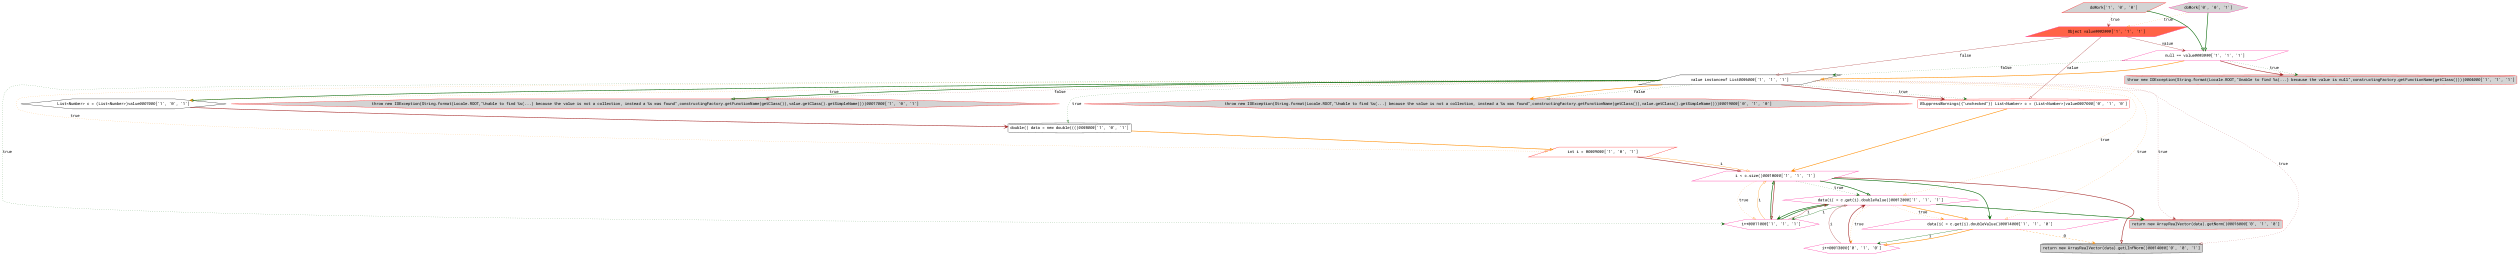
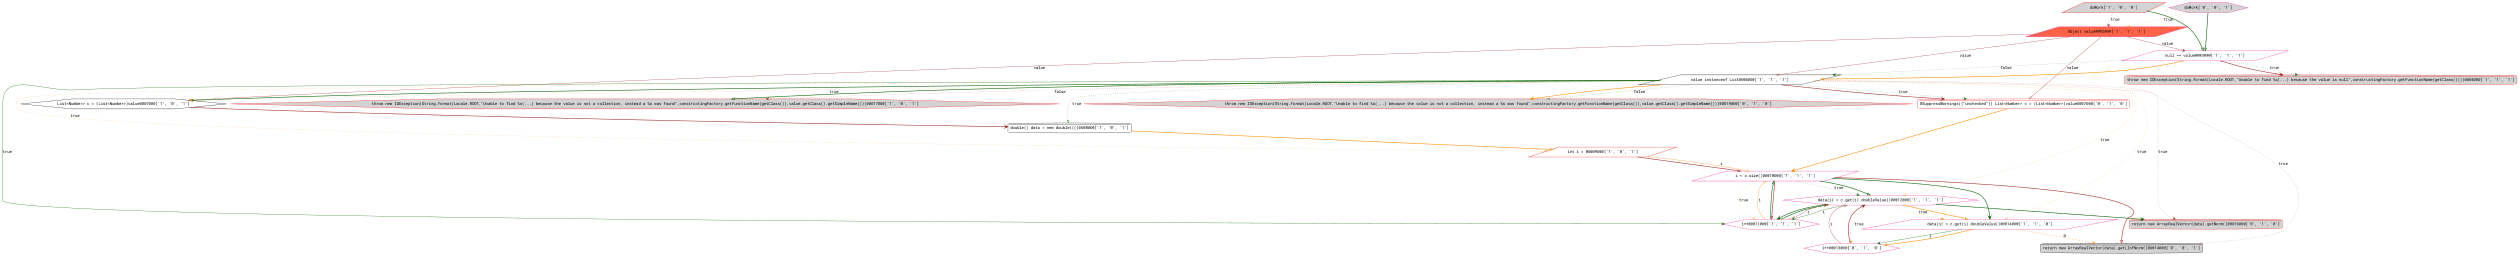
  digraph {
    fontname="Roboto Mono"
    node [color=deeppink fillcolor=white fontname="Roboto Mono" shape=parallelogram style=filled]
    edge [arrowhead=onormal color=darkgreen fontname="Roboto Mono" style=bold]
    n1 [color=red label="int i = 0@@@9@@@['1', '0', '1']"]
    n2 [label="i < c.size()@@@10@@@['1', '1', '1']"]
    n3 [label="data(i( = c.get(i).doubleValue()@@@12@@@['1', '1', '1']" shape=hexagon]
    n4 [label="i++@@@11@@@['1', '1', '1']" shape=hexagon]
    n5 [label="data(i( = c.get(i).doubleValue()@@@14@@@['1', '1', '0']"]
    n6 [color=black fillcolor=lightgray label="return new ArrayRealVector(data).getLInfNorm()@@@14@@@['0', '0', '1']" shape=cylinder]
    n7 [label="i++@@@13@@@['0', '1', '0']" shape=hexagon]
    n8 [color=red fillcolor=lightgray label="return new ArrayRealVector(data).getNorm()@@@16@@@['0', '1', '0']" shape=cylinder]
    n9 [fillcolor=tomato label="Object value@@@2@@@['1', '1', '1']"]
    n10 [label="null == value@@@3@@@['1', '1', '1']"]
    n11 [color=black label="value instanceof List@@@6@@@['1', '1', '1']"]
    n12 [color=black label="List<Number> c = (List<Number>)value@@@7@@@['1', '0', '1']" shape=hexagon]
    n13 [color=red label="@SuppressWarnings({\"unchecked\"}) List<Number> c = (List<Number>)value@@@7@@@['0', '1', '0']" shape=cylinder]
    n14 [color=red fillcolor=lightgray label="throw new IOException(String.format(Locale.ROOT,\"Unable to find %s(...) because the value is null\",constructingFactory.getFunctionName(getClass())))@@@4@@@['1', '1', '1']" shape=cylinder]
    n15 [color=red fillcolor=lightgray label="throw new IOException(String.format(Locale.ROOT,\"Unable to find %s(...) because the value is not a collection, instead a %s was found\",constructingFactory.getFunctionName(getClass()),value.getClass().getSimpleName()))@@@17@@@['1', '0', '1']" shape=hexagon]
    n16 [color=black label="double(( data = new double((((@@@8@@@['1', '0', '1']" shape=cylinder]
    n17 [color=red fillcolor=lightgray label="throw new IOException(String.format(Locale.ROOT,\"Unable to find %s(...) because the value is not a collection, instead a %s was found\",constructingFactory.getFunctionName(getClass()),value.getClass().getSimpleName()))@@@19@@@['0', '1', '0']" shape=hexagon]
    n18 [fillcolor=lightgray label="doWork['0', '0', '1']" shape=hexagon]
    n19 [color=red fillcolor=lightgray label="doWork['1', '0', '0']"]
    n1 -> n2 [color=brown]
    n1 -> n2 [color=darkorange label=i style=solid]
    n2 -> n3 [arrowhead=vee label=true style=dotted]
    n2 -> n3
    n2 -> n4 [color=brown]
    n2 -> n4 [color=darkorange label=true style=dotted]
    n2 -> n5 [arrowhead=vee]
    n2 -> n6 [color=brown]
    n3 -> n4 [arrowhead=vee label=i style=solid]
    n3 -> n4 [arrowhead=vee]
    n3 -> n5 [color=darkorange]
    n3 -> n5 [arrowhead=vee color=darkorange label=true style=dotted]
    n3 -> n7 [arrowhead=vee color=darkorange label=true style=dotted]
    n3 -> n8 [arrowhead=vee]
    n4 -> n2 [color=darkorange label=i style=solid]
    n4 -> n2
    n4 -> n3
    n4 -> n3 [arrowhead=vee color=brown label=i style=solid]
    n5 -> n6 [arrowhead=vee color=darkorange label=0 style=dashed]
    n5 -> n7 [arrowhead=vee label=i style=solid]
    n5 -> n7 [color=darkorange]
    n7 -> n3 [color=brown label=i style=solid]
    n7 -> n3 [arrowhead=vee color=brown]
    n9 -> n10 [arrowhead=vee color=brown label=value style=solid]
-   n9 -> n11 [color=brown label=false style=solid]
+   n9 -> n11 [color=brown label=value style=solid]
+   n9 -> n12 [color=brown label=value style=solid]
    n9 -> n13 [color=brown label=value style=solid]
    n10 -> n11 [arrowhead=vee label=false style=dotted]
    n10 -> n11 [color=darkorange]
    n10 -> n14 [arrowhead=vee label=true style=dotted]
    n10 -> n14 [arrowhead=vee color=brown]
    n11 -> n1 [color=darkorange label=true style=dotted]
    n11 -> n3 [color=darkorange label=true style=dotted]
-   n11 -> n4 [arrowhead=vee label=true style=dotted]
+   n11 -> n4 [arrowhead=vee label=true style=solid]
    n11 -> n5 [color=darkorange label=true style=dotted]
    n11 -> n6 [color=brown label=true style=dotted]
    n11 -> n8 [arrowhead=vee color=brown label=true style=dotted]
    n11 -> n12
    n11 -> n12 [arrowhead=vee color=darkorange label=true style=dotted]
    n11 -> n13 [arrowhead=vee color=brown]
    n11 -> n13 [arrowhead=vee label=true style=dotted]
    n11 -> n15
    n11 -> n15 [arrowhead=vee color=brown label=false style=dotted]
    n11 -> n16 [label=true style=dotted]
    n11 -> n17 [label=false style=dotted]
    n11 -> n17 [arrowhead=vee color=darkorange]
    n12 -> n16 [arrowhead=vee color=brown]
    n13 -> n2 [arrowhead=vee color=darkorange]
    n16 -> n1 [color=darkorange]
    n18 -> n9 [color=darkorange label=true style=dotted]
    n18 -> n10
    n19 -> n9 [arrowhead=vee color=brown label=true style=dotted]
    n19 -> n10
  }
